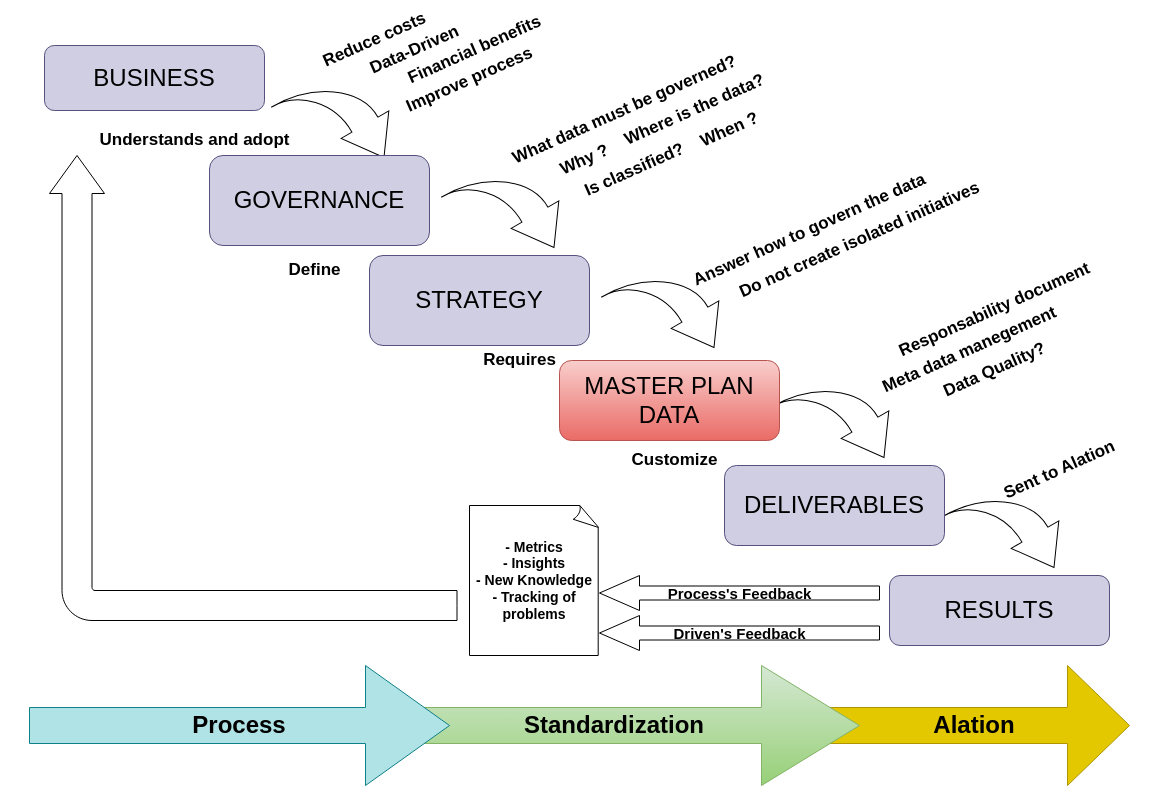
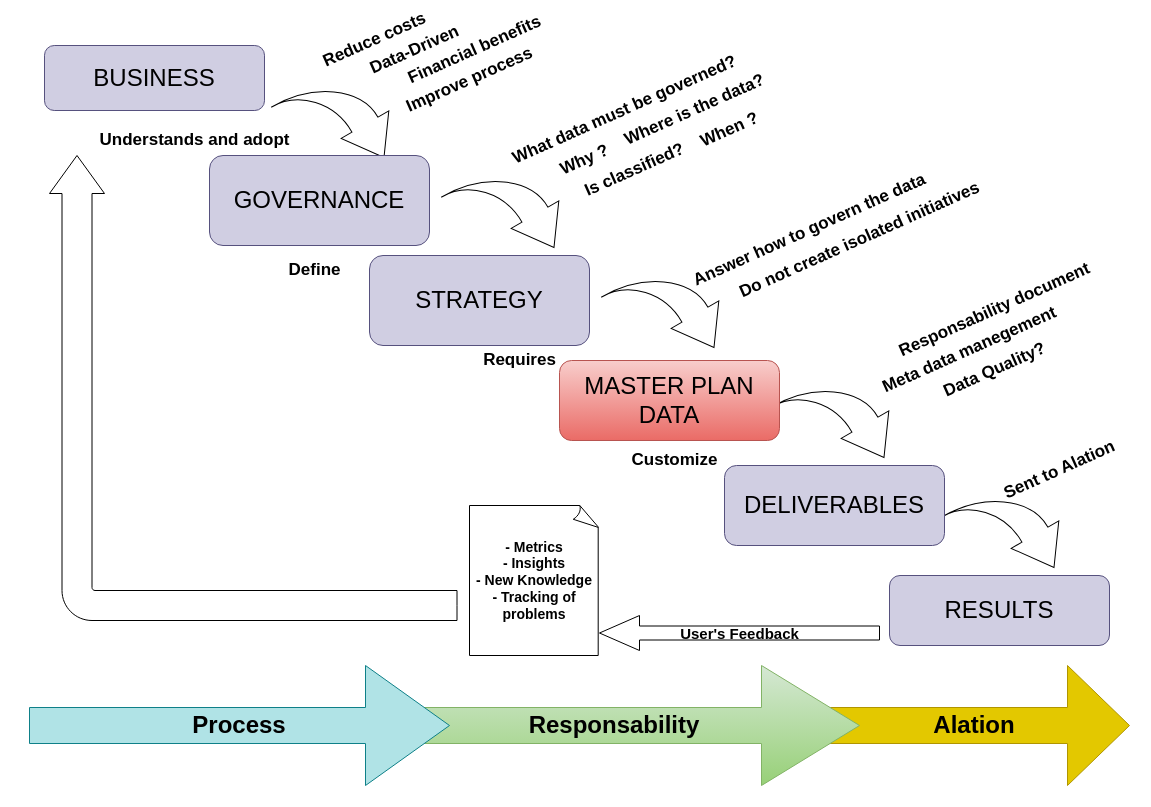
  <mxCell id="0" />
  <mxCell id="1" parent="0" />
  <mxCell id="2" value="&lt;font style=&quot;font-size: 24px;&quot;&gt;&lt;b&gt;Alation&lt;/b&gt;&lt;/font&gt;" style="shape=singleArrow;whiteSpace=wrap;html=1;fillColor=#e3c800;fontColor=#000000;strokeColor=#B09500;" vertex="1" parent="1"><mxGeometry x="819" y="660" width="310" height="120" as="geometry" /></mxCell>
- <mxCell id="3" value="&lt;font style=&quot;font-size: 24px;&quot;&gt;&lt;b&gt;Standardization&lt;/b&gt;&lt;/font&gt;" style="shape=singleArrow;whiteSpace=wrap;html=1;fillColor=#d5e8d4;gradientColor=#97d077;strokeColor=#82b366;" vertex="1" parent="1"><mxGeometry x="369" y="660" width="490" height="120" as="geometry" /></mxCell>
+ <mxCell id="3" value="&lt;font style=&quot;font-size: 24px;&quot;&gt;&lt;b&gt;Responsability&lt;/b&gt;&lt;/font&gt;" style="shape=singleArrow;whiteSpace=wrap;html=1;fillColor=#d5e8d4;gradientColor=#97d077;strokeColor=#82b366;" vertex="1" parent="1"><mxGeometry x="369" y="660" width="490" height="120" as="geometry" /></mxCell>
  <mxCell id="4" value="&lt;font size=&quot;1&quot; style=&quot;&quot;&gt;&lt;b style=&quot;font-size: 24px;&quot;&gt;Process&lt;/b&gt;&lt;/font&gt;" style="shape=singleArrow;whiteSpace=wrap;html=1;fillColor=#b0e3e6;strokeColor=#0e8088;" vertex="1" parent="1"><mxGeometry y="660" width="420" height="120" as="geometry" x="29" /></mxCell>
  <mxCell id="5" value="" style="html=1;shadow=0;dashed=0;align=center;verticalAlign=middle;shape=mxgraph.arrows2.jumpInArrow;dy=15;dx=38;arrowHead=55;rotation=60;" vertex="1" parent="1"><mxGeometry x="289" y="70" width="100" height="100" as="geometry" /></mxCell>
  <mxCell id="6" value="" style="html=1;shadow=0;dashed=0;align=center;verticalAlign=middle;shape=mxgraph.arrows2.jumpInArrow;dy=15;dx=38;arrowHead=55;rotation=60;" vertex="1" parent="1"><mxGeometry x="459" y="160" width="100" height="100" as="geometry" /></mxCell>
  <mxCell id="7" value="" style="html=1;shadow=0;dashed=0;align=center;verticalAlign=middle;shape=mxgraph.arrows2.jumpInArrow;dy=15;dx=38;arrowHead=55;rotation=60;" vertex="1" parent="1"><mxGeometry x="619" y="260" width="100" height="100" as="geometry" /></mxCell>
  <mxCell id="8" value="" style="html=1;shadow=0;dashed=0;align=center;verticalAlign=middle;shape=mxgraph.arrows2.jumpInArrow;dy=15;dx=38;arrowHead=55;rotation=60;" vertex="1" parent="1"><mxGeometry x="789" y="370" width="100" height="100" as="geometry" /></mxCell>
  <mxCell id="9" value="" style="html=1;shadow=0;dashed=0;align=center;verticalAlign=middle;shape=mxgraph.arrows2.jumpInArrow;dy=15;dx=38;arrowHead=55;rotation=60;" vertex="1" parent="1"><mxGeometry x="959" y="480" width="100" height="100" as="geometry" /></mxCell>
  <mxCell id="10" value="&lt;font style=&quot;font-size: 24px;&quot;&gt;BUSINESS&lt;/font&gt;" style="rounded=1;whiteSpace=wrap;html=1;fillColor=#d0cee2;strokeColor=#56517e;" vertex="1" parent="1"><mxGeometry x="44" y="40" width="220" height="65" as="geometry" /></mxCell>
  <mxCell id="11" value="&lt;font style=&quot;font-size: 24px;&quot;&gt;GOVERNANCE&lt;/font&gt;" style="rounded=1;whiteSpace=wrap;html=1;fillColor=#d0cee2;strokeColor=#56517e;" vertex="1" parent="1"><mxGeometry x="209" y="150" width="220" height="90" as="geometry" /></mxCell>
  <mxCell id="12" value="&lt;font style=&quot;font-size: 24px;&quot;&gt;STRATEGY&lt;/font&gt;" style="rounded=1;whiteSpace=wrap;html=1;fillColor=#d0cee2;strokeColor=#56517e;" vertex="1" parent="1"><mxGeometry x="369" y="250" width="220" height="90" as="geometry" /></mxCell>
  <mxCell id="13" value="&lt;font style=&quot;font-size: 24px;&quot;&gt;MASTER PLAN DATA&lt;/font&gt;" style="rounded=1;whiteSpace=wrap;html=1;fillColor=#f8cecc;strokeColor=#b85450;gradientColor=#ea6b66;" vertex="1" parent="1"><mxGeometry x="559" y="355" width="220" height="80" as="geometry" /></mxCell>
  <mxCell id="14" value="&lt;font style=&quot;font-size: 24px;&quot;&gt;DELIVERABLES&lt;/font&gt;" style="rounded=1;whiteSpace=wrap;html=1;fillColor=#d0cee2;strokeColor=#56517e;" vertex="1" parent="1"><mxGeometry x="724" y="460" width="220" height="80" as="geometry" /></mxCell>
  <mxCell id="15" value="&lt;font style=&quot;font-size: 24px;&quot;&gt;RESULTS&lt;/font&gt;" style="rounded=1;whiteSpace=wrap;html=1;fillColor=#d0cee2;strokeColor=#56517e;" vertex="1" parent="1"><mxGeometry x="889" y="570" width="220" height="70" as="geometry" /></mxCell>
  <mxCell id="16" value="&lt;b style=&quot;font-size: 17px;&quot;&gt;Understands and adopt&lt;br&gt;&lt;/b&gt;" style="text;html=1;align=center;verticalAlign=middle;resizable=0;points=[];autosize=1;strokeColor=none;fillColor=none;" vertex="1" parent="1"><mxGeometry x="89" y="120" width="210" height="30" as="geometry" /></mxCell>
  <mxCell id="17" value="&lt;b style=&quot;font-size: 17px;&quot;&gt;Requires&lt;/b&gt;" style="text;html=1;align=center;verticalAlign=middle;resizable=0;points=[];autosize=1;strokeColor=none;fillColor=none;" vertex="1" parent="1"><mxGeometry x="469" y="340" width="100" height="30" as="geometry" /></mxCell>
  <mxCell id="18" value="&lt;span style=&quot;font-size: 17px;&quot;&gt;&lt;b&gt;Customize&lt;/b&gt;&lt;/span&gt;" style="text;html=1;align=center;verticalAlign=middle;resizable=0;points=[];autosize=1;strokeColor=none;fillColor=none;" vertex="1" parent="1"><mxGeometry x="619" y="440" width="110" height="30" as="geometry" /></mxCell>
  <mxCell id="19" value="&lt;b style=&quot;font-size: 17px;&quot;&gt;Reduce costs&lt;br&gt;&lt;/b&gt;" style="text;html=1;align=center;verticalAlign=middle;resizable=0;points=[];autosize=1;strokeColor=none;fillColor=none;rotation=-24;" vertex="1" parent="1"><mxGeometry x="309" y="20" width="130" height="30" as="geometry" /></mxCell>
  <mxCell id="20" value="&lt;b style=&quot;font-size: 17px;&quot;&gt;Data-Driven&lt;br&gt;&lt;/b&gt;" style="text;html=1;align=center;verticalAlign=middle;resizable=0;points=[];autosize=1;strokeColor=none;fillColor=none;rotation=-24;" vertex="1" parent="1"><mxGeometry x="354" y="30" width="120" height="30" as="geometry" /></mxCell>
  <mxCell id="21" value="&lt;span style=&quot;font-size: 17px;&quot;&gt;&lt;b&gt;Define&lt;/b&gt;&lt;/span&gt;" style="text;html=1;align=center;verticalAlign=middle;resizable=0;points=[];autosize=1;strokeColor=none;fillColor=none;" vertex="1" parent="1"><mxGeometry x="274" y="250" width="80" height="30" as="geometry" /></mxCell>
  <mxCell id="22" value="&lt;b style=&quot;font-size: 17px;&quot;&gt;What data must be governed?&lt;br&gt;&lt;/b&gt;" style="text;html=1;align=center;verticalAlign=middle;resizable=0;points=[];autosize=1;strokeColor=none;fillColor=none;rotation=-24;" vertex="1" parent="1"><mxGeometry x="489" y="90" width="270" height="30" as="geometry" /></mxCell>
  <mxCell id="23" value="&lt;b style=&quot;font-size: 17px;&quot;&gt;Why ?&lt;br&gt;&lt;/b&gt;" style="text;html=1;align=center;verticalAlign=middle;resizable=0;points=[];autosize=1;strokeColor=none;fillColor=none;rotation=-24;" vertex="1" parent="1"><mxGeometry x="549" y="140" width="70" height="30" as="geometry" /></mxCell>
  <mxCell id="24" value="&lt;b style=&quot;font-size: 17px;&quot;&gt;When ?&lt;br&gt;&lt;/b&gt;" style="text;html=1;align=center;verticalAlign=middle;resizable=0;points=[];autosize=1;strokeColor=none;fillColor=none;rotation=-24;" vertex="1" parent="1"><mxGeometry x="689" y="110" width="80" height="30" as="geometry" /></mxCell>
  <mxCell id="25" value="&lt;b style=&quot;font-size: 17px;&quot;&gt;Answer how to govern the data&lt;br&gt;&lt;/b&gt;" style="text;html=1;align=center;verticalAlign=middle;resizable=0;points=[];autosize=1;strokeColor=none;fillColor=none;rotation=-24;" vertex="1" parent="1"><mxGeometry x="669" y="210" width="280" height="30" as="geometry" /></mxCell>
  <mxCell id="26" value="&lt;b style=&quot;font-size: 17px;&quot;&gt;Meta data manegement&lt;br&gt;&lt;/b&gt;" style="text;html=1;align=center;verticalAlign=middle;resizable=0;points=[];autosize=1;strokeColor=none;fillColor=none;rotation=-24;" vertex="1" parent="1"><mxGeometry x="864" y="330" width="210" height="30" as="geometry" /></mxCell>
  <mxCell id="27" value="&lt;b style=&quot;font-size: 17px;&quot;&gt;Data Quality?&lt;br&gt;&lt;/b&gt;" style="text;html=1;align=center;verticalAlign=middle;resizable=0;points=[];autosize=1;strokeColor=none;fillColor=none;rotation=-24;" vertex="1" parent="1"><mxGeometry x="929" y="350" width="130" height="30" as="geometry" /></mxCell>
  <mxCell id="28" value="&lt;b style=&quot;font-size: 17px;&quot;&gt;Responsability document&lt;br&gt;&lt;/b&gt;" style="text;html=1;align=center;verticalAlign=middle;resizable=0;points=[];autosize=1;strokeColor=none;fillColor=none;rotation=-24;" vertex="1" parent="1"><mxGeometry x="879" y="290" width="230" height="30" as="geometry" /></mxCell>
  <mxCell id="29" value="&lt;b style=&quot;font-size: 17px;&quot;&gt;Sent to Alation&lt;br&gt;&lt;/b&gt;" style="text;html=1;align=center;verticalAlign=middle;resizable=0;points=[];autosize=1;strokeColor=none;fillColor=none;rotation=-24;" vertex="1" parent="1"><mxGeometry x="989" y="450" width="140" height="30" as="geometry" /></mxCell>
  <mxCell id="30" value="" style="html=1;shadow=0;dashed=0;align=center;verticalAlign=middle;shape=mxgraph.arrows2.bendArrow;dy=15;dx=38;notch=0;arrowHead=55;rounded=1;rotation=-90;" vertex="1" parent="1"><mxGeometry x="20.25" y="178.75" width="465" height="407.5" as="geometry" /></mxCell>
  <mxCell id="31" value="&lt;b&gt;&lt;font style=&quot;font-size: 17px;&quot;&gt;Financial benefits&lt;/font&gt;&lt;/b&gt;" style="text;html=1;align=center;verticalAlign=middle;resizable=0;points=[];autosize=1;strokeColor=none;fillColor=none;rotation=-24;" vertex="1" parent="1"><mxGeometry x="389" y="30" width="170" height="30" as="geometry" /></mxCell>
  <mxCell id="32" value="&lt;b style=&quot;font-size: 17px;&quot;&gt;Where is the data?&lt;br&gt;&lt;/b&gt;" style="text;html=1;align=center;verticalAlign=middle;resizable=0;points=[];autosize=1;strokeColor=none;fillColor=none;rotation=-24;" vertex="1" parent="1"><mxGeometry x="609" y="90" width="170" height="30" as="geometry" /></mxCell>
  <mxCell id="33" value="&lt;b style=&quot;font-size: 17px;&quot;&gt;Is classified?&lt;br&gt;&lt;/b&gt;" style="text;html=1;align=center;verticalAlign=middle;resizable=0;points=[];autosize=1;strokeColor=none;fillColor=none;rotation=-24;" vertex="1" parent="1"><mxGeometry x="569" y="150" width="130" height="30" as="geometry" /></mxCell>
- <mxCell id="34" value="&lt;b&gt;&lt;font style=&quot;font-size: 15px;&quot;&gt;Driven's Feedback&lt;/font&gt;&lt;/b&gt;" style="html=1;shadow=0;dashed=0;align=center;verticalAlign=middle;shape=mxgraph.arrows2.arrow;dy=0.6;dx=40;flipH=1;notch=0;" vertex="1" parent="1"><mxGeometry x="599" y="610" width="280" height="35" as="geometry" /></mxCell>
+ <mxCell id="34" value="&lt;b&gt;&lt;font style=&quot;font-size: 15px;&quot;&gt;User's Feedback&lt;/font&gt;&lt;/b&gt;" style="html=1;shadow=0;dashed=0;align=center;verticalAlign=middle;shape=mxgraph.arrows2.arrow;dy=0.6;dx=40;flipH=1;notch=0;" vertex="1" parent="1"><mxGeometry x="599" y="610" width="280" height="35" as="geometry" /></mxCell>
  <mxCell id="35" value="&lt;b style=&quot;font-size: 14px;&quot;&gt;- Metrics&lt;br&gt;- Insights&lt;br&gt;- New Knowledge&lt;br&gt;- Tracking of problems&lt;/b&gt;" style="whiteSpace=wrap;html=1;shape=mxgraph.basic.document" vertex="1" parent="1"><mxGeometry x="469" y="500" width="130" height="150" as="geometry" /></mxCell>
  <mxCell id="36" value="&lt;span style=&quot;font-size: 17px;&quot;&gt;&lt;b&gt;Improve process&lt;br&gt;&lt;/b&gt;&lt;/span&gt;" style="text;html=1;align=center;verticalAlign=middle;resizable=0;points=[];autosize=1;strokeColor=none;fillColor=none;rotation=-24;" vertex="1" parent="1"><mxGeometry x="389" y="60" width="160" height="30" as="geometry" /></mxCell>
  <mxCell id="37" value="&lt;b style=&quot;font-size: 17px;&quot;&gt;Do not create isolated &lt;/b&gt;&lt;span style=&quot;font-size: 17px;&quot;&gt;&lt;b&gt;initiatives&lt;/b&gt;&lt;/span&gt;" style="text;html=1;align=center;verticalAlign=middle;resizable=0;points=[];autosize=1;strokeColor=none;fillColor=none;rotation=-24;" vertex="1" parent="1"><mxGeometry x="719" y="220" width="280" height="30" as="geometry" /></mxCell>
- <mxCell id="38" value="&lt;b&gt;&lt;font style=&quot;font-size: 15px;&quot;&gt;Process's Feedback&lt;/font&gt;&lt;/b&gt;" style="html=1;shadow=0;dashed=0;align=center;verticalAlign=middle;shape=mxgraph.arrows2.arrow;dy=0.6;dx=40;flipH=1;notch=0;" vertex="1" parent="1"><mxGeometry x="599" y="570" width="280" height="35" as="geometry" /></mxCell>
